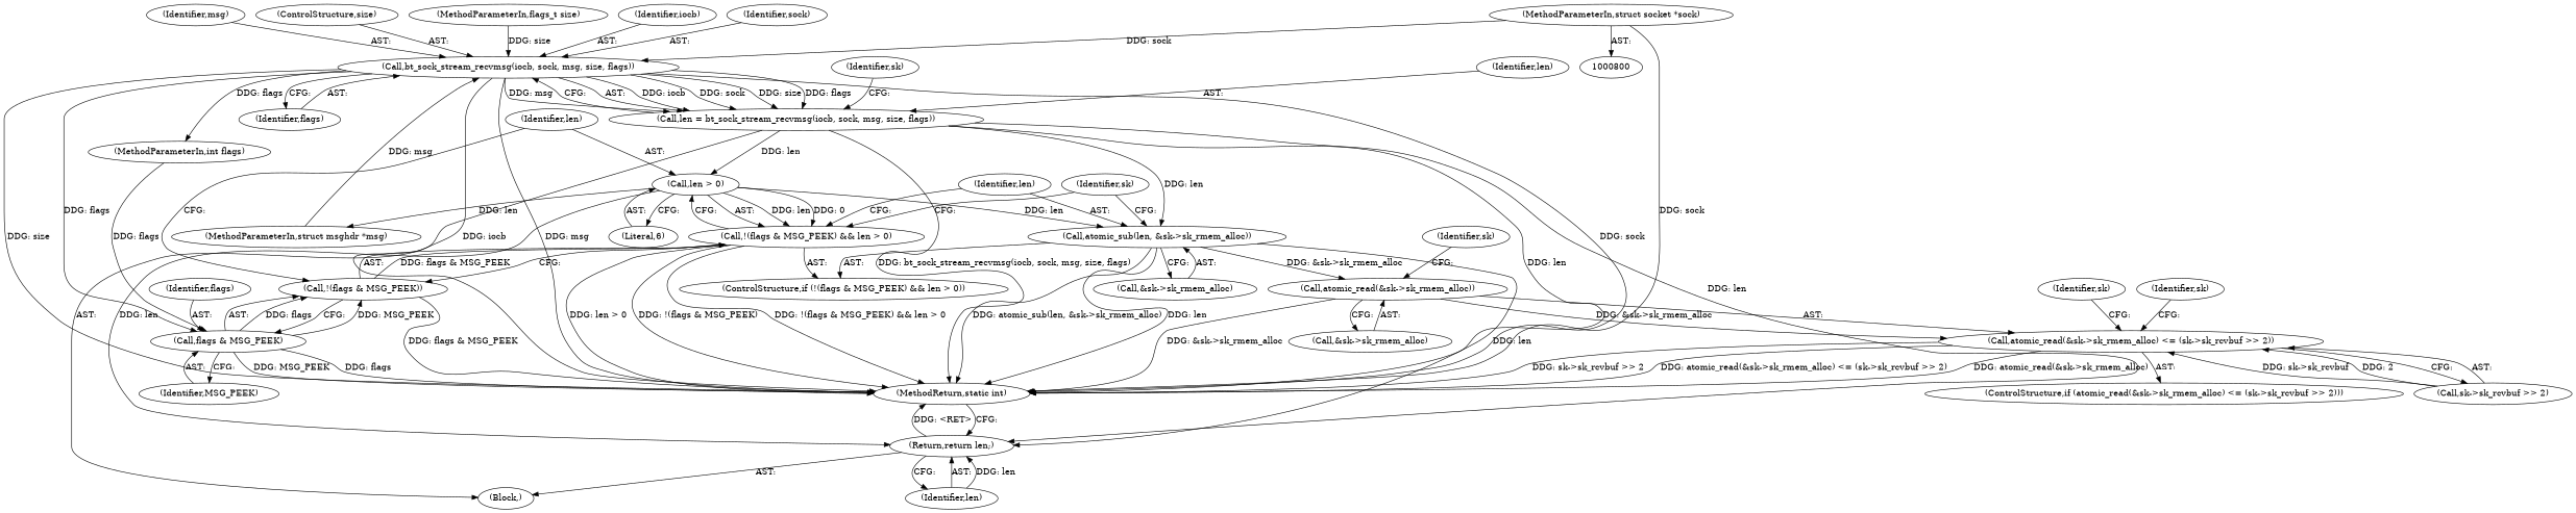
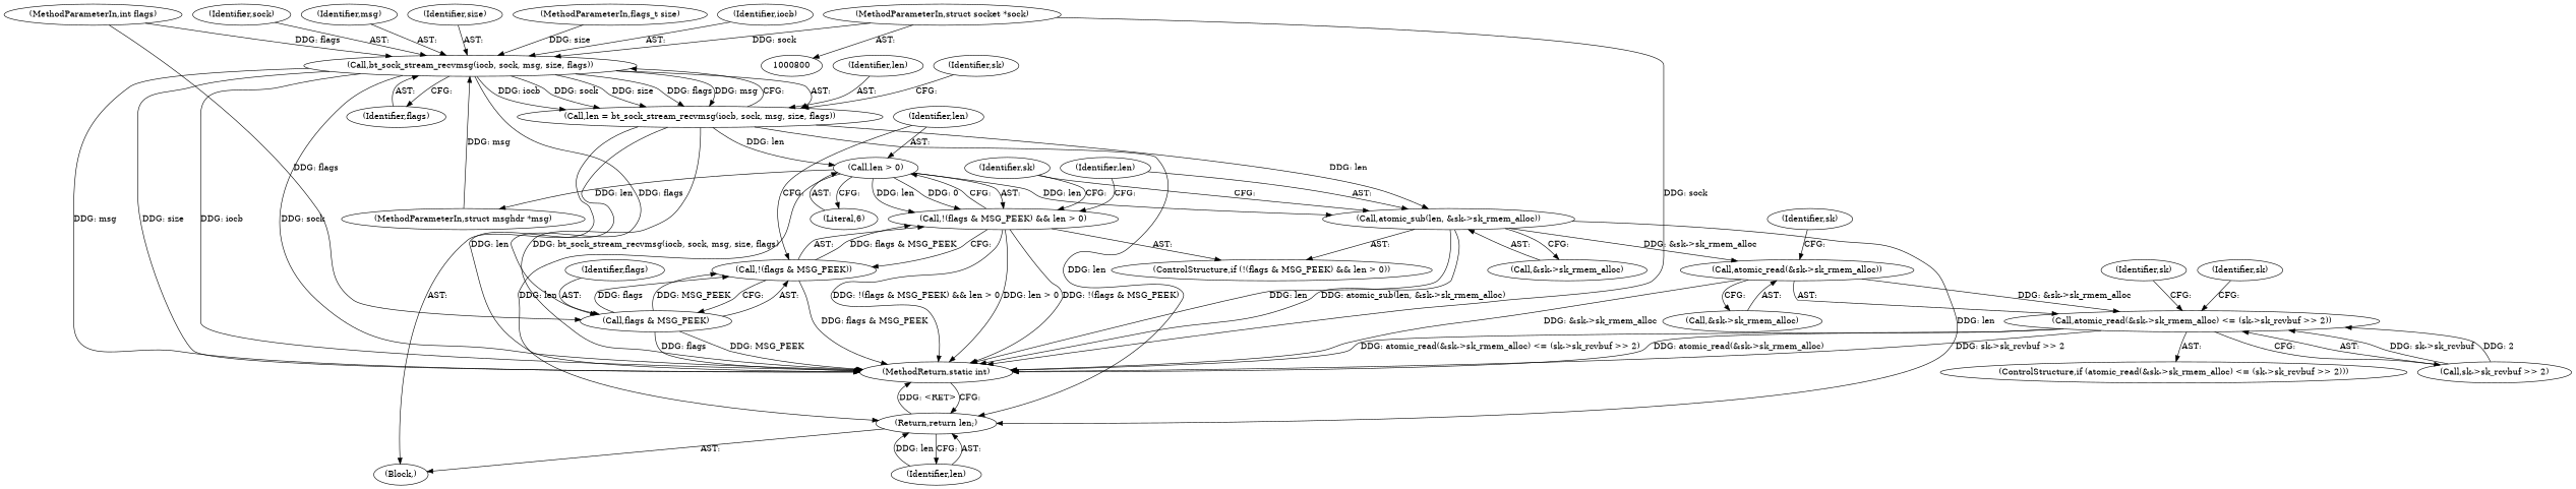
  digraph {
    n1 [label="(MethodParameterIn,struct socket *sock)"]
    n2 [label="(Call,bt_sock_stream_recvmsg(iocb, sock, msg, size, flags))"]
    n3 [label="(MethodReturn,static int)"]
    n4 [label=1000800]
    n5 [label="(Call,len = bt_sock_stream_recvmsg(iocb, sock, msg, size, flags))"]
    n6 [label="(Call,flags & MSG_PEEK)"]
    n7 [label="(Identifier,flags)"]
    n8 [label="(Return,return len;)"]
    n9 [label="(Call,len > 0)"]
    n10 [label="(Call,atomic_sub(len, &sk->sk_rmem_alloc))"]
    n11 [label="(Block,)"]
    n12 [label="(Call,!(flags & MSG_PEEK))"]
-   n13 [label="(Identifier,MSG_PEEK)"]
    n14 [label="(Call,!(flags & MSG_PEEK) && len > 0)"]
    n15 [label="(Literal,6)"]
    n16 [label="(MethodParameterIn,struct msghdr *msg)"]
    n17 [label="(ControlStructure,if (!(flags & MSG_PEEK) && len > 0))"]
    n18 [label="(Call,atomic_read(&sk->sk_rmem_alloc))"]
    n19 [label="(Call,&sk->sk_rmem_alloc)"]
    n20 [label="(Identifier,len)"]
    n21 [label="(Call,atomic_read(&sk->sk_rmem_alloc) <= (sk->sk_rcvbuf >> 2))"]
    n22 [label="(Call,&sk->sk_rmem_alloc)"]
    n23 [label="(ControlStructure,if (atomic_read(&sk->sk_rmem_alloc) <= (sk->sk_rcvbuf >> 2)))"]
    n24 [label="(Call,sk->sk_rcvbuf >> 2)"]
    n25 [label="(Identifier,sk)"]
    n26 [label="(Identifier,sock)"]
    n27 [label="(Identifier,len)"]
    n28 [label="(Identifier,len)"]
    n29 [label="(Identifier,sk)"]
    n30 [label="(MethodParameterIn,int flags)"]
    n31 [label="(Identifier,msg)"]
    n32 [label="(Identifier,sk)"]
-   n33 [label="(ControlStructure,size)"]
+   n33 [label="(Identifier,size)"]
    n34 [label="(Identifier,len)"]
    n35 [label="(Identifier,sk)"]
    n36 [label="(Identifier,flags)"]
    n37 [label="(Identifier,sk)"]
    n38 [label="(MethodParameterIn,flags_t size)"]
    n39 [label="(Identifier,iocb)"]
    n1 -> n2 [label="DDG: sock"]
    n1 -> n3 [label="DDG: sock"]
    n1 -> n4 [label="AST: "]
    n2 -> n3 [label="DDG: msg"]
    n2 -> n3 [label="DDG: size"]
    n2 -> n3 [label="DDG: iocb"]
    n2 -> n3 [label="DDG: sock"]
    n2 -> n5 [label="AST: "]
    n2 -> n5 [label="DDG: iocb"]
    n2 -> n5 [label="DDG: sock"]
    n2 -> n5 [label="DDG: size"]
    n2 -> n5 [label="DDG: flags"]
    n2 -> n5 [label="DDG: msg"]
    n2 -> n6 [label="DDG: flags"]
    n2 -> n7 [label="CFG: "]
    n3 -> n8 [label="CFG: "]
    n5 -> n2 [label="CFG: "]
    n5 -> n3 [label="DDG: len"]
    n5 -> n3 [label="DDG: bt_sock_stream_recvmsg(iocb, sock, msg, size, flags)"]
    n5 -> n8 [label="DDG: len"]
    n5 -> n9 [label="DDG: len"]
    n5 -> n10 [label="DDG: len"]
    n5 -> n11 [label="AST: "]
    n6 -> n3 [label="DDG: MSG_PEEK"]
    n6 -> n3 [label="DDG: flags"]
    n6 -> n12 [label="AST: "]
    n6 -> n12 [label="DDG: flags"]
    n6 -> n12 [label="DDG: MSG_PEEK"]
-   n6 -> n13 [label="CFG: "]
    n7 -> n2 [label="AST: "]
    n8 -> n3 [label="DDG: <RET>"]
    n8 -> n11 [label="AST: "]
    n8 -> n20 [label="CFG: "]
    n9 -> n8 [label="DDG: len"]
    n9 -> n10 [label="DDG: len"]
    n9 -> n14 [label="AST: "]
    n9 -> n14 [label="DDG: len"]
    n9 -> n14 [label="DDG: 0"]
    n9 -> n15 [label="CFG: "]
    n9 -> n16 [label="DDG: len"]
    n10 -> n3 [label="DDG: len"]
    n10 -> n3 [label="DDG: atomic_sub(len, &sk->sk_rmem_alloc)"]
    n10 -> n8 [label="DDG: len"]
    n10 -> n17 [label="AST: "]
    n10 -> n18 [label="DDG: &sk->sk_rmem_alloc"]
    n10 -> n19 [label="CFG: "]
    n12 -> n3 [label="DDG: flags & MSG_PEEK"]
    n12 -> n6 [label="CFG: "]
    n12 -> n14 [label="AST: "]
    n12 -> n14 [label="DDG: flags & MSG_PEEK"]
-   n13 -> n6 [label="AST: "]
    n14 -> n3 [label="DDG: !(flags & MSG_PEEK) && len > 0"]
    n14 -> n3 [label="DDG: len > 0"]
    n14 -> n3 [label="DDG: !(flags & MSG_PEEK)"]
    n14 -> n9 [label="CFG: "]
    n14 -> n12 [label="CFG: "]
    n14 -> n17 [label="AST: "]
    n15 -> n9 [label="AST: "]
    n16 -> n2 [label="DDG: msg"]
    n18 -> n3 [label="DDG: &sk->sk_rmem_alloc"]
    n18 -> n21 [label="AST: "]
    n18 -> n21 [label="DDG: &sk->sk_rmem_alloc"]
    n18 -> n22 [label="CFG: "]
    n19 -> n10 [label="AST: "]
    n20 -> n8 [label="AST: "]
    n20 -> n8 [label="DDG: len"]
    n21 -> n3 [label="DDG: atomic_read(&sk->sk_rmem_alloc) <= (sk->sk_rcvbuf >> 2)"]
    n21 -> n3 [label="DDG: atomic_read(&sk->sk_rmem_alloc)"]
    n21 -> n3 [label="DDG: sk->sk_rcvbuf >> 2"]
    n21 -> n23 [label="AST: "]
    n21 -> n24 [label="CFG: "]
    n22 -> n18 [label="AST: "]
    n24 -> n21 [label="AST: "]
    n24 -> n21 [label="DDG: sk->sk_rcvbuf"]
    n24 -> n21 [label="DDG: 2"]
    n25 -> n21 [label="CFG: "]
    n26 -> n2 [label="AST: "]
    n27 -> n9 [label="AST: "]
    n27 -> n12 [label="CFG: "]
    n28 -> n5 [label="AST: "]
    n29 -> n5 [label="CFG: "]
-   n2 -> n30 [label="DDG: flags"]
+   n30 -> n2 [label="DDG: flags"]
    n30 -> n6 [label="DDG: flags"]
    n31 -> n2 [label="AST: "]
    n32 -> n21 [label="CFG: "]
    n33 -> n2 [label="AST: "]
    n34 -> n10 [label="AST: "]
    n34 -> n14 [label="CFG: "]
    n35 -> n10 [label="CFG: "]
    n35 -> n14 [label="CFG: "]
    n36 -> n6 [label="AST: "]
    n37 -> n18 [label="CFG: "]
    n38 -> n2 [label="DDG: size"]
    n39 -> n2 [label="AST: "]
  }
